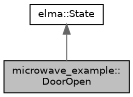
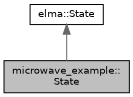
  digraph {
    node [color=black fontname=Helvetica fontsize=10 shape=record style=filled]
-   n1 [fillcolor=grey75 fontcolor=black height=0.2 label="microwave_example::\lDoorOpen" width=0.4]
+   n1 [fillcolor=grey75 fontcolor=black height=0.2 label="microwave_example::\lState" width=0.4]
    n2 [fillcolor=white height=0.2 label="elma::State" width=0.4]
    n2 -> n1 [color=gray40 dir=back fontname=Helvetica fontsize=10 labelfontname=Helvetica labelfontsize=10 style=solid]
  }
